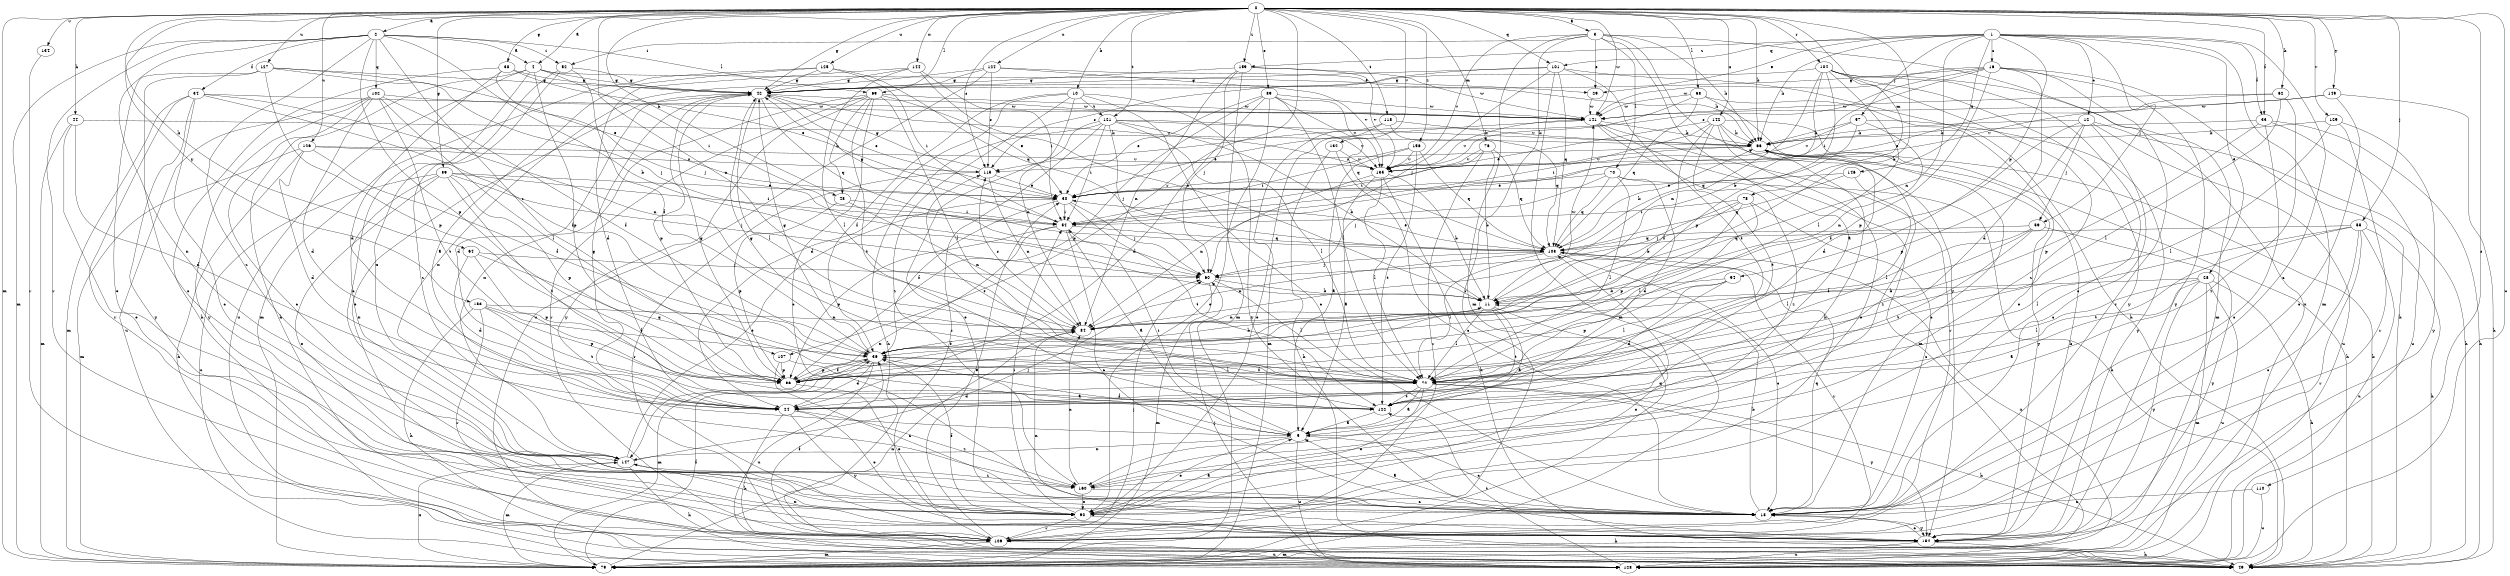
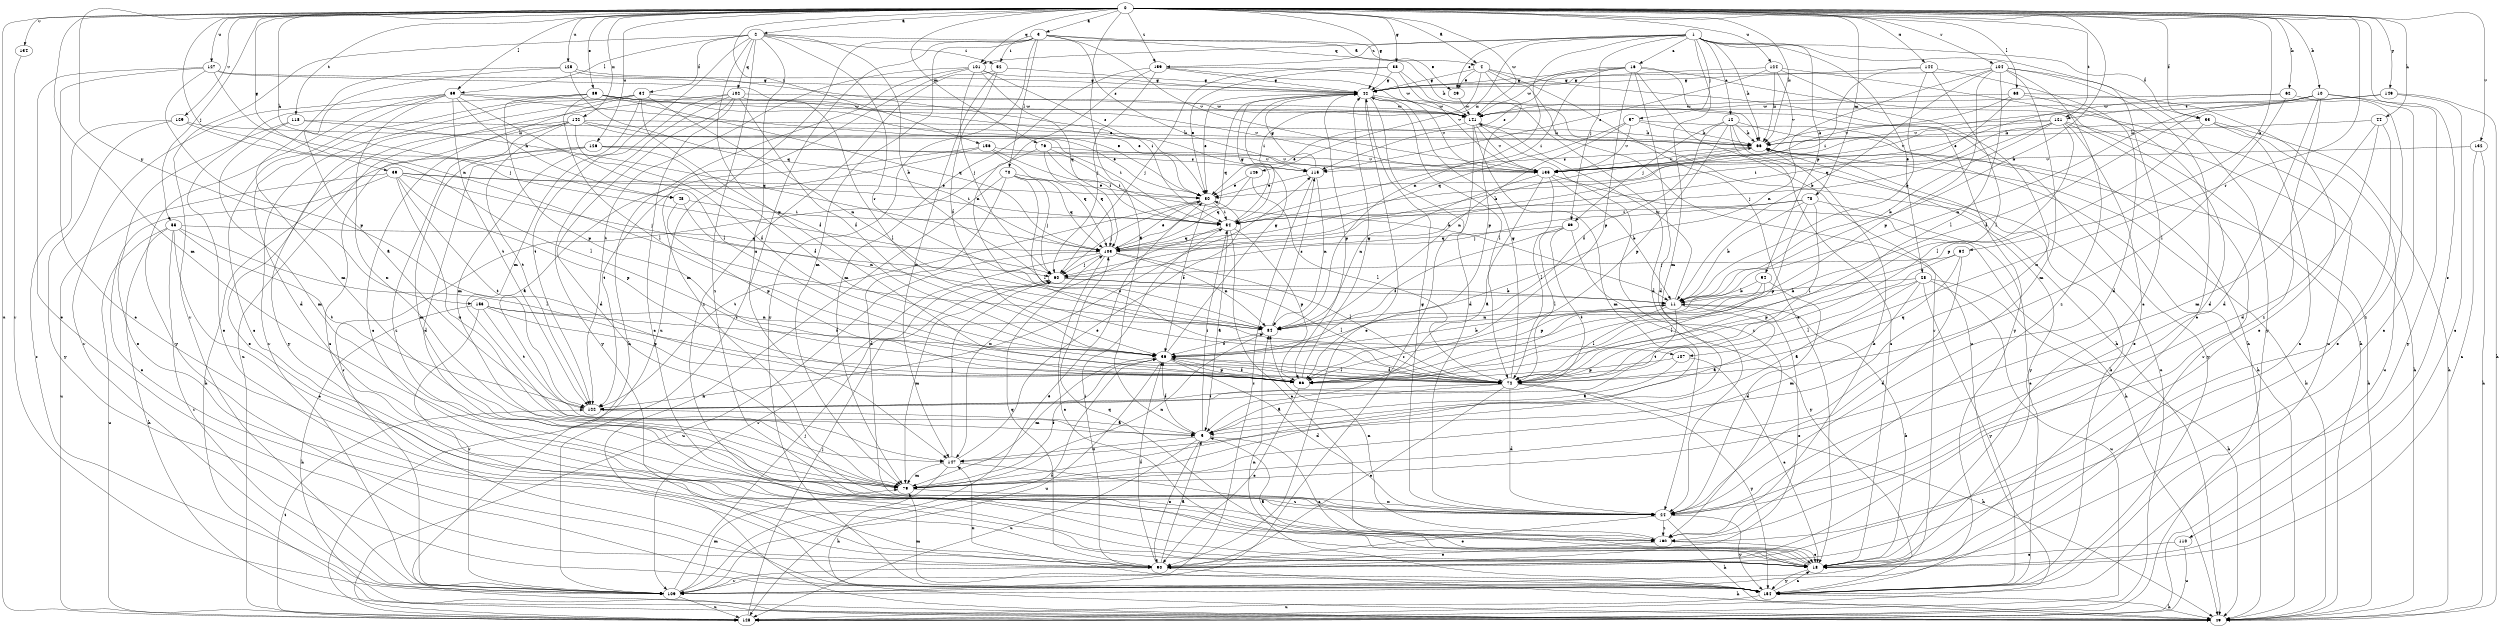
  strict digraph {
    0
    2
    3
    4
    10
    11
    33
    38
    39
    42
    44
    48
    55
    62
    64
    66
    68
    69
    76
    78
    79
    84
    89
    101
    104
    107
    110
    115
    118
    121
    124
    125
    126
    127
    128
    129
    132
    134
    141
    142
    144
    149
    153
    156
    159
    34
    52
    96
    102
    109
    147
    160
    29
    5
    70
    135
    154
    18
    49
    54
    36
    24
    90
    72
    122
    30
    60
    103
    1
    12
    16
    28
    57
    59
    94
    146
    0 -> 2 [label=a]
    0 -> 3 [label=a]
    0 -> 4 [label=a]
    0 -> 10 [label=b]
    0 -> 11 [label=b]
    0 -> 33 [label=f]
    0 -> 38 [label=g]
    0 -> 39 [label=g]
    0 -> 42 [label=g]
    0 -> 44 [label=h]
    0 -> 48 [label=h]
    0 -> 55 [label=j]
    0 -> 62 [label=k]
    0 -> 64 [label=k]
    0 -> 66 [label=k]
    0 -> 68 [label=l]
    0 -> 69 [label=l]
    0 -> 76 [label=m]
    0 -> 78 [label=m]
    0 -> 79 [label=m]
    0 -> 84 [label=n]
    0 -> 89 [label=o]
    0 -> 101 [label=q]
    0 -> 104 [label=r]
    0 -> 107 [label=r]
    0 -> 110 [label=s]
    0 -> 115 [label=s]
    0 -> 118 [label=t]
    0 -> 121 [label=t]
    0 -> 124 [label=u]
    0 -> 125 [label=u]
    0 -> 126 [label=u]
    0 -> 127 [label=u]
    0 -> 128 [label=u]
    0 -> 129 [label=v]
    0 -> 132 [label=v]
    0 -> 134 [label=v]
    0 -> 141 [label=w]
    0 -> 142 [label=x]
    0 -> 144 [label=x]
    0 -> 149 [label=y]
    0 -> 153 [label=y]
    0 -> 156 [label=z]
    0 -> 159 [label=z]
    2 -> 4 [label=a]
    2 -> 11 [label=b]
    2 -> 69 [label=l]
    2 -> 79 [label=m]
    2 -> 107 [label=r]
    2 -> 34 [label=f]
    2 -> 52 [label=i]
    2 -> 96 [label=p]
    2 -> 102 [label=q]
    2 -> 109 [label=r]
    2 -> 147 [label=x]
    2 -> 160 [label=z]
    3 -> 66 [label=k]
    3 -> 79 [label=m]
    3 -> 128 [label=u]
    3 -> 52 [label=i]
    3 -> 109 [label=r]
    3 -> 29 [label=e]
    3 -> 5 [label=a]
    3 -> 70 [label=l]
    3 -> 135 [label=v]
    3 -> 154 [label=y]
    4 -> 42 [label=g]
    4 -> 128 [label=u]
    4 -> 96 [label=p]
    4 -> 29 [label=e]
    4 -> 18 [label=c]
    4 -> 49 [label=h]
    4 -> 54 [label=i]
    10 -> 84 [label=n]
    10 -> 121 [label=t]
    10 -> 160 [label=z]
    10 -> 154 [label=y]
    10 -> 18 [label=c]
    10 -> 36 [label=f]
    10 -> 24 [label=d]
    11 -> 84 [label=n]
    11 -> 141 [label=w]
    11 -> 5 [label=a]
    11 -> 90 [label=o]
    11 -> 72 [label=l]
    11 -> 122 [label=t]
    33 -> 66 [label=k]
    33 -> 128 [label=u]
    33 -> 96 [label=p]
    33 -> 18 [label=c]
    33 -> 49 [label=h]
    38 -> 42 [label=g]
    38 -> 49 [label=h]
    38 -> 24 [label=d]
    38 -> 30 [label=e]
    38 -> 60 [label=j]
    39 -> 128 [label=u]
    39 -> 96 [label=p]
    39 -> 147 [label=x]
    39 -> 54 [label=i]
    39 -> 90 [label=o]
    39 -> 122 [label=t]
    39 -> 30 [label=e]
    39 -> 60 [label=j]
    42 -> 141 [label=w]
    42 -> 96 [label=p]
    42 -> 135 [label=v]
    42 -> 24 [label=d]
    42 -> 90 [label=o]
    42 -> 72 [label=l]
    42 -> 30 [label=e]
    42 -> 103 [label=q]
    44 -> 66 [label=k]
    44 -> 79 [label=m]
    44 -> 24 [label=d]
    44 -> 90 [label=o]
    48 -> 84 [label=n]
    48 -> 96 [label=p]
    48 -> 54 [label=i]
    55 -> 128 [label=u]
    55 -> 109 [label=r]
    55 -> 18 [label=c]
    55 -> 49 [label=h]
    55 -> 72 [label=l]
    55 -> 122 [label=t]
    55 -> 103 [label=q]
    62 -> 141 [label=w]
    62 -> 160 [label=z]
    62 -> 72 [label=l]
    62 -> 30 [label=e]
    64 -> 96 [label=p]
    64 -> 24 [label=d]
    64 -> 72 [label=q]
    64 -> 60 [label=j]
    66 -> 115 [label=s]
    66 -> 135 [label=v]
    66 -> 154 [label=y]
    66 -> 49 [label=h]
    68 -> 141 [label=w]
    68 -> 135 [label=v]
    68 -> 24 [label=d]
    68 -> 90 [label=o]
    68 -> 103 [label=q]
    69 -> 48 [label=h]
    69 -> 141 [label=w]
    69 -> 109 [label=r]
    69 -> 147 [label=x]
    69 -> 154 [label=y]
    69 -> 18 [label=c]
    69 -> 72 [label=l]
    69 -> 122 [label=t]
    69 -> 30 [label=e]
    76 -> 11 [label=b]
    76 -> 109 [label=r]
    76 -> 135 [label=v]
    76 -> 54 [label=i]
    76 -> 103 [label=q]
    78 -> 11 [label=b]
    78 -> 96 [label=p]
    78 -> 18 [label=c]
    78 -> 54 [label=i]
    78 -> 72 [label=l]
    78 -> 60 [label=j]
    79 -> 84 [label=n]
-   79 -> 147 [label=x]
+   79 -> 24 [label=x]
    79 -> 36 [label=f]
    84 -> 115 [label=s]
    84 -> 36 [label=f]
    89 -> 141 [label=w]
    89 -> 96 [label=p]
    89 -> 135 [label=v]
    89 -> 24 [label=d]
    89 -> 90 [label=o]
    89 -> 72 [label=l]
    89 -> 30 [label=e]
    89 -> 103 [label=q]
    101 -> 42 [label=g]
    101 -> 79 [label=m]
    101 -> 115 [label=s]
    101 -> 49 [label=h]
    101 -> 122 [label=t]
    101 -> 60 [label=j]
    101 -> 103 [label=q]
    104 -> 11 [label=b]
    104 -> 42 [label=g]
    104 -> 79 [label=m]
    104 -> 84 [label=n]
    104 -> 96 [label=p]
    104 -> 160 [label=z]
    104 -> 154 [label=y]
    104 -> 18 [label=c]
    104 -> 72 [label=l]
    107 -> 96 [label=p]
    107 -> 5 [label=a]
    107 -> 18 [label=c]
    110 -> 128 [label=u]
    110 -> 18 [label=c]
    115 -> 42 [label=g]
    115 -> 84 [label=n]
    115 -> 109 [label=r]
    115 -> 30 [label=e]
    118 -> 66 [label=k]
    118 -> 79 [label=m]
    118 -> 90 [label=o]
    118 -> 103 [label=q]
    121 -> 11 [label=b]
    121 -> 66 [label=k]
    121 -> 109 [label=r]
    121 -> 135 [label=v]
    121 -> 49 [label=h]
    121 -> 54 [label=i]
    121 -> 90 [label=o]
    121 -> 72 [label=l]
    121 -> 60 [label=j]
    124 -> 42 [label=g]
    124 -> 66 [label=k]
    124 -> 115 [label=s]
    124 -> 128 [label=u]
    124 -> 147 [label=x]
    124 -> 135 [label=v]
    125 -> 42 [label=g]
    125 -> 79 [label=m]
    125 -> 5 [label=a]
    125 -> 54 [label=i]
    125 -> 103 [label=q]
    126 -> 79 [label=m]
    126 -> 115 [label=s]
    126 -> 135 [label=v]
    126 -> 49 [label=h]
    126 -> 36 [label=f]
    126 -> 24 [label=d]
    127 -> 42 [label=g]
    127 -> 96 [label=p]
    127 -> 18 [label=c]
    127 -> 90 [label=o]
    127 -> 30 [label=e]
    127 -> 60 [label=j]
    128 -> 122 [label=t]
    128 -> 60 [label=j]
    129 -> 66 [label=k]
    129 -> 109 [label=r]
    129 -> 154 [label=y]
    129 -> 72 [label=l]
    132 -> 135 [label=v]
    132 -> 18 [label=c]
    132 -> 49 [label=h]
    134 -> 109 [label=r]
    141 -> 66 [label=k]
    141 -> 79 [label=m]
    141 -> 109 [label=r]
    141 -> 160 [label=z]
    141 -> 135 [label=v]
    141 -> 30 [label=e]
    142 -> 66 [label=k]
    142 -> 160 [label=z]
    142 -> 18 [label=c]
    142 -> 54 [label=i]
    142 -> 36 [label=f]
    142 -> 90 [label=o]
    142 -> 122 [label=t]
    142 -> 30 [label=e]
    144 -> 11 [label=b]
    144 -> 42 [label=g]
    144 -> 54 [label=i]
    144 -> 24 [label=d]
    144 -> 72 [label=l]
    149 -> 141 [label=w]
    149 -> 135 [label=v]
    149 -> 18 [label=c]
    149 -> 49 [label=h]
    153 -> 84 [label=n]
    153 -> 96 [label=p]
    153 -> 109 [label=r]
    153 -> 49 [label=h]
    153 -> 36 [label=f]
    153 -> 122 [label=t]
    156 -> 5 [label=a]
    156 -> 135 [label=v]
    156 -> 54 [label=i]
    156 -> 122 [label=t]
    156 -> 103 [label=q]
    159 -> 42 [label=g]
    159 -> 79 [label=m]
    159 -> 84 [label=n]
    159 -> 141 [label=w]
    159 -> 135 [label=v]
    159 -> 60 [label=j]
    34 -> 79 [label=m]
    34 -> 84 [label=n]
    34 -> 141 [label=w]
    34 -> 109 [label=r]
    34 -> 154 [label=y]
    34 -> 18 [label=c]
    34 -> 36 [label=f]
    52 -> 42 [label=g]
    52 -> 147 [label=x]
    52 -> 160 [label=z]
    52 -> 36 [label=f]
    96 -> 42 [label=g]
    96 -> 36 [label=f]
    96 -> 90 [label=o]
    102 -> 128 [label=u]
    102 -> 141 [label=w]
    102 -> 154 [label=y]
    102 -> 18 [label=c]
    102 -> 36 [label=f]
    102 -> 24 [label=d]
    102 -> 72 [label=l]
    102 -> 122 [label=t]
    109 -> 79 [label=m]
    109 -> 128 [label=u]
    109 -> 36 [label=f]
    109 -> 30 [label=e]
    109 -> 60 [label=j]
    147 -> 79 [label=m]
    147 -> 160 [label=z]
    147 -> 49 [label=h]
    147 -> 30 [label=e]
    147 -> 60 [label=j]
    160 -> 66 [label=k]
    160 -> 84 [label=n]
    160 -> 18 [label=c]
    160 -> 90 [label=o]
    29 -> 141 [label=w]
    5 -> 128 [label=u]
    5 -> 147 [label=x]
    5 -> 18 [label=c]
    5 -> 54 [label=i]
    5 -> 36 [label=f]
    5 -> 90 [label=o]
    70 -> 49 [label=h]
    70 -> 24 [label=d]
    70 -> 72 [label=l]
    70 -> 30 [label=e]
    70 -> 60 [label=j]
    70 -> 103 [label=q]
    135 -> 11 [label=b]
    135 -> 84 [label=n]
    135 -> 5 [label=a]
    135 -> 49 [label=h]
    135 -> 72 [label=l]
    154 -> 66 [label=k]
    154 -> 79 [label=m]
    154 -> 84 [label=n]
    154 -> 128 [label=u]
    154 -> 147 [label=x]
    154 -> 18 [label=c]
    154 -> 49 [label=h]
    18 -> 11 [label=b]
    18 -> 5 [label=a]
    18 -> 154 [label=y]
    18 -> 103 [label=q]
    49 -> 66 [label=k]
    54 -> 42 [label=g]
    54 -> 96 [label=p]
    54 -> 147 [label=x]
    54 -> 5 [label=a]
    54 -> 18 [label=c]
    54 -> 103 [label=q]
    36 -> 11 [label=b]
    36 -> 42 [label=g]
    36 -> 79 [label=m]
    36 -> 128 [label=u]
    36 -> 96 [label=p]
    36 -> 24 [label=d]
    36 -> 72 [label=l]
    24 -> 42 [label=g]
    24 -> 160 [label=z]
    24 -> 154 [label=y]
    24 -> 49 [label=h]
    24 -> 90 [label=o]
    90 -> 109 [label=r]
    90 -> 5 [label=a]
    90 -> 49 [label=h]
    90 -> 54 [label=i]
    90 -> 36 [label=f]
    90 -> 103 [label=q]
    72 -> 42 [label=g]
    72 -> 5 [label=a]
    72 -> 154 [label=y]
    72 -> 49 [label=h]
    72 -> 36 [label=f]
    72 -> 24 [label=d]
    72 -> 90 [label=o]
    72 -> 122 [label=t]
    122 -> 115 [label=s]
    122 -> 5 [label=a]
    30 -> 54 [label=i]
    30 -> 36 [label=f]
    30 -> 122 [label=t]
    30 -> 60 [label=j]
    60 -> 11 [label=b]
    60 -> 79 [label=m]
    60 -> 72 [label=l]
    103 -> 66 [label=k]
    103 -> 84 [label=n]
    103 -> 128 [label=u]
    103 -> 109 [label=r]
    103 -> 18 [label=c]
    103 -> 72 [label=l]
    103 -> 30 [label=e]
    103 -> 60 [label=j]
    1 -> 33 [label=f]
    1 -> 66 [label=k]
    1 -> 79 [label=m]
    1 -> 84 [label=n]
    1 -> 101 [label=q]
    1 -> 159 [label=z]
    1 -> 29 [label=e]
    1 -> 18 [label=c]
    1 -> 12 [label=c]
    1 -> 16 [label=c]
    1 -> 28 [label=e]
    1 -> 57 [label=j]
    1 -> 59 [label=j]
    1 -> 94 [label=p]
    1 -> 146 [label=x]
    12 -> 66 [label=k]
    12 -> 128 [label=u]
    12 -> 96 [label=p]
    12 -> 18 [label=c]
    12 -> 49 [label=h]
    12 -> 36 [label=f]
    12 -> 59 [label=j]
    16 -> 42 [label=g]
    16 -> 115 [label=s]
    16 -> 141 [label=w]
    16 -> 96 [label=p]
    16 -> 109 [label=r]
    16 -> 154 [label=y]
    16 -> 49 [label=h]
    16 -> 54 [label=i]
    16 -> 24 [label=d]
    28 -> 11 [label=b]
    28 -> 79 [label=m]
    28 -> 128 [label=u]
    28 -> 5 [label=a]
    28 -> 154 [label=y]
    28 -> 49 [label=h]
    28 -> 72 [label=l]
    57 -> 66 [label=k]
    57 -> 84 [label=n]
    57 -> 135 [label=v]
    57 -> 154 [label=y]
    57 -> 103 [label=q]
    59 -> 154 [label=y]
    59 -> 36 [label=f]
    59 -> 72 [label=l]
    59 -> 122 [label=t]
    59 -> 103 [label=q]
    94 -> 11 [label=b]
    94 -> 96 [label=p]
    94 -> 24 [label=d]
    94 -> 72 [label=l]
    146 -> 72 [label=l]
    146 -> 30 [label=e]
    146 -> 103 [label=q]
  }
